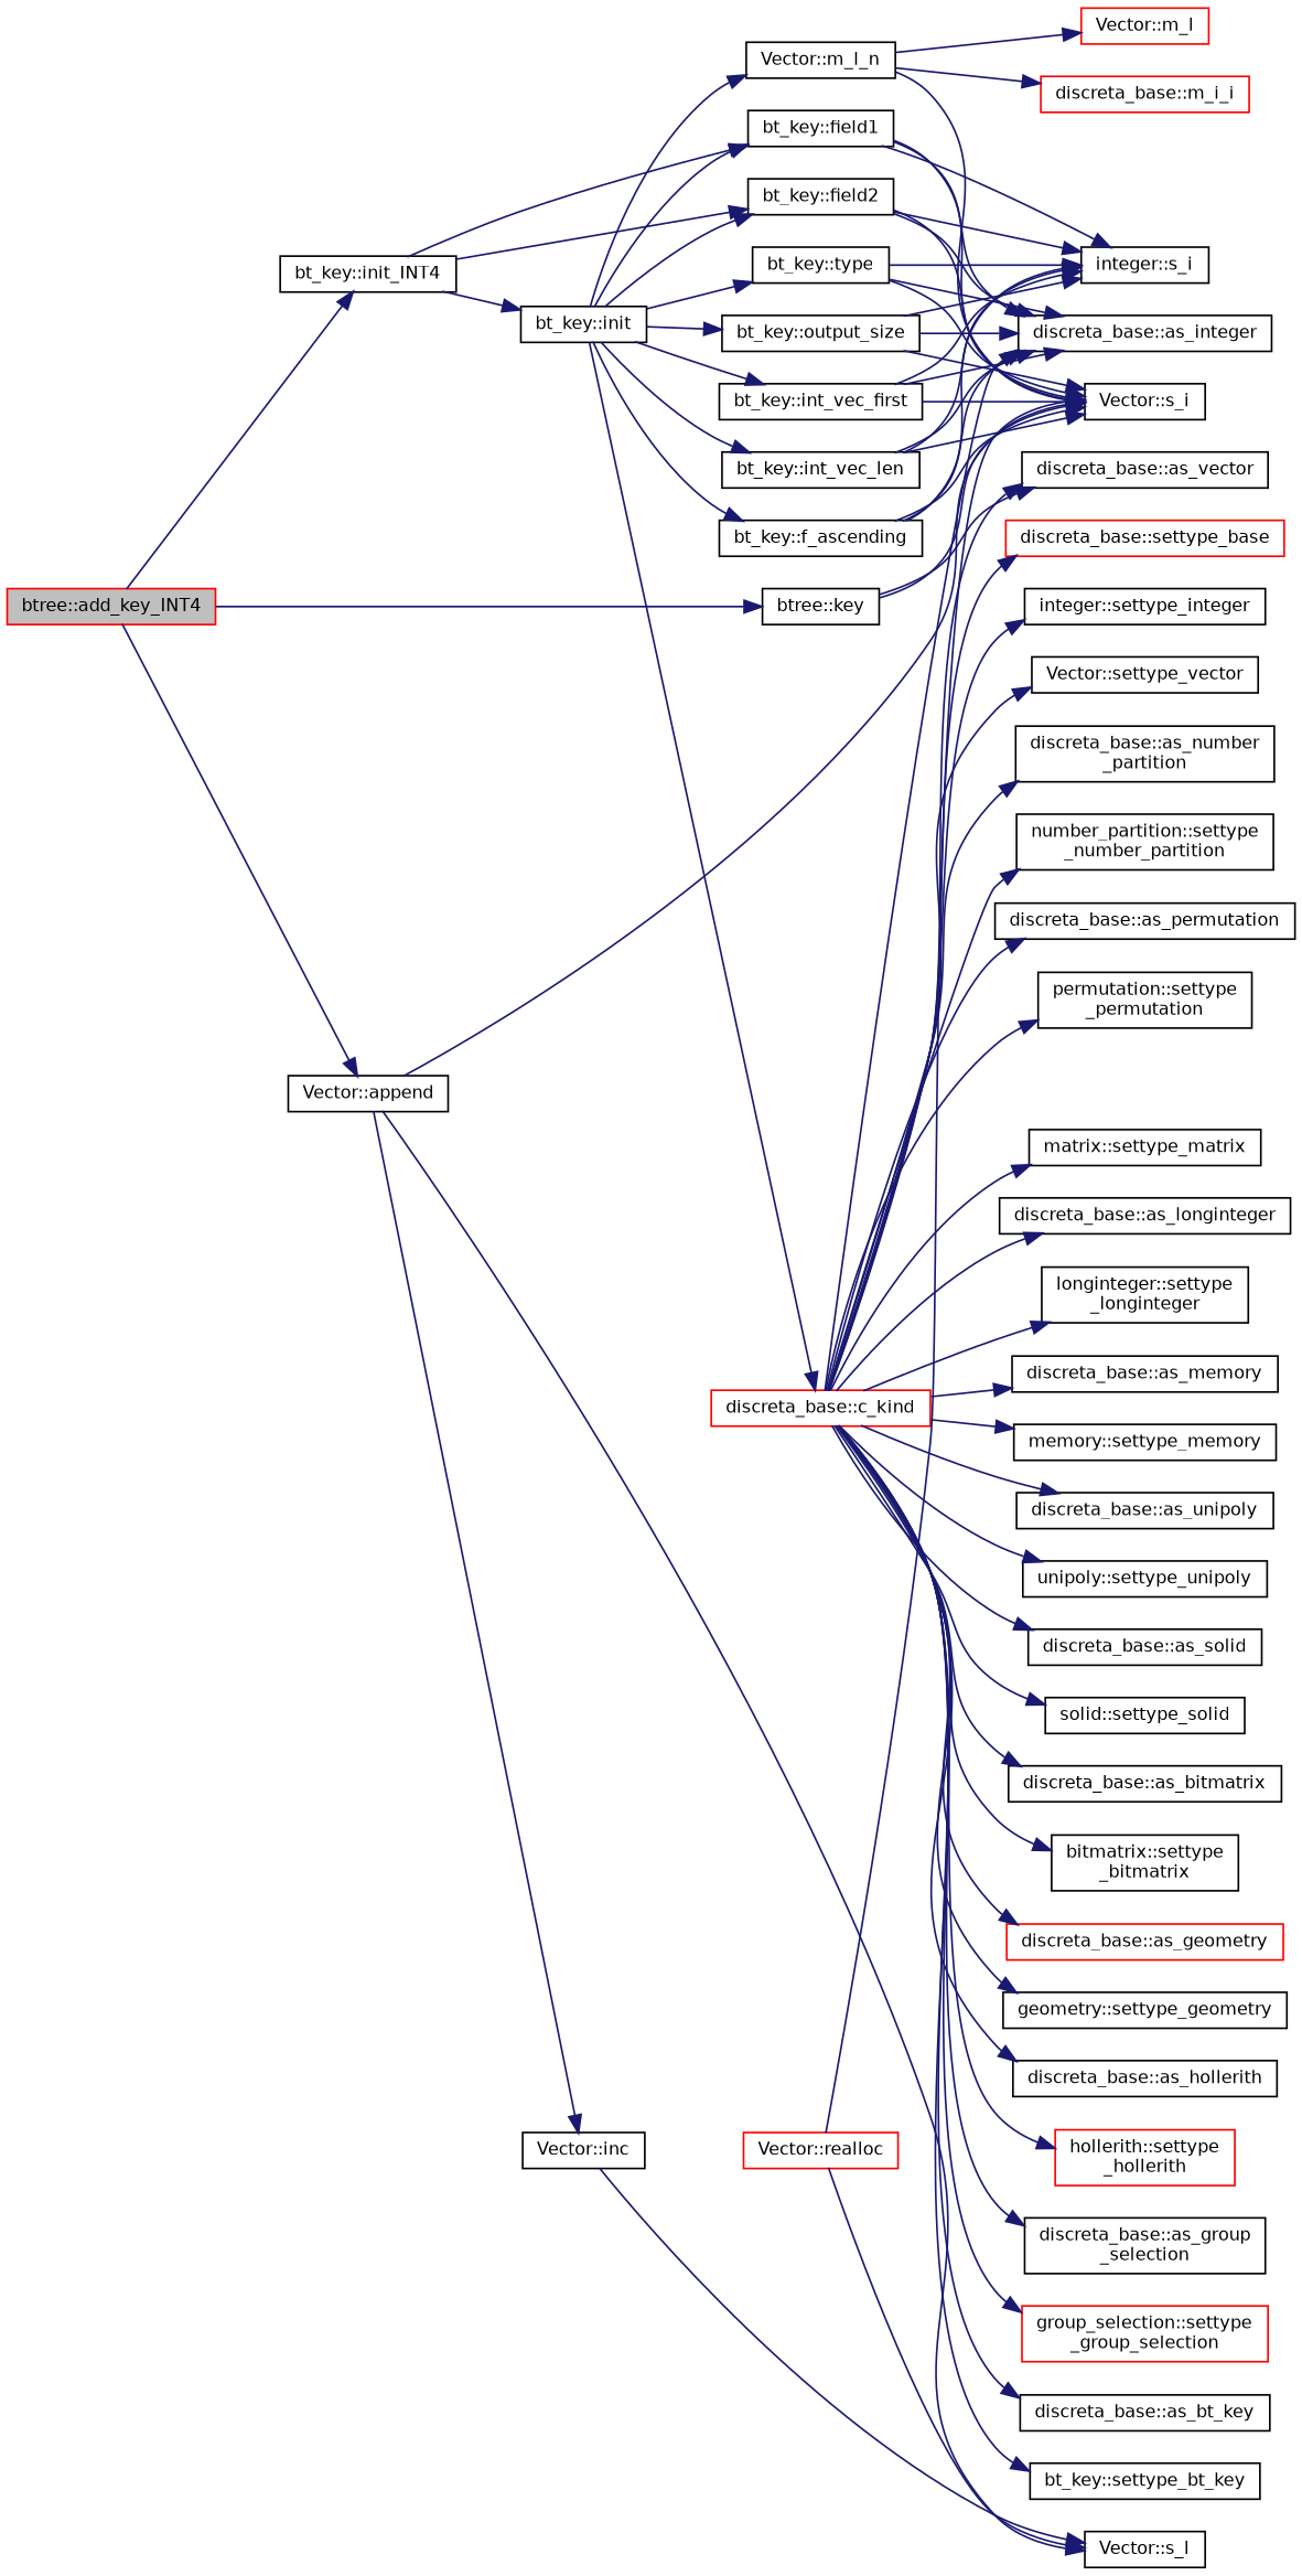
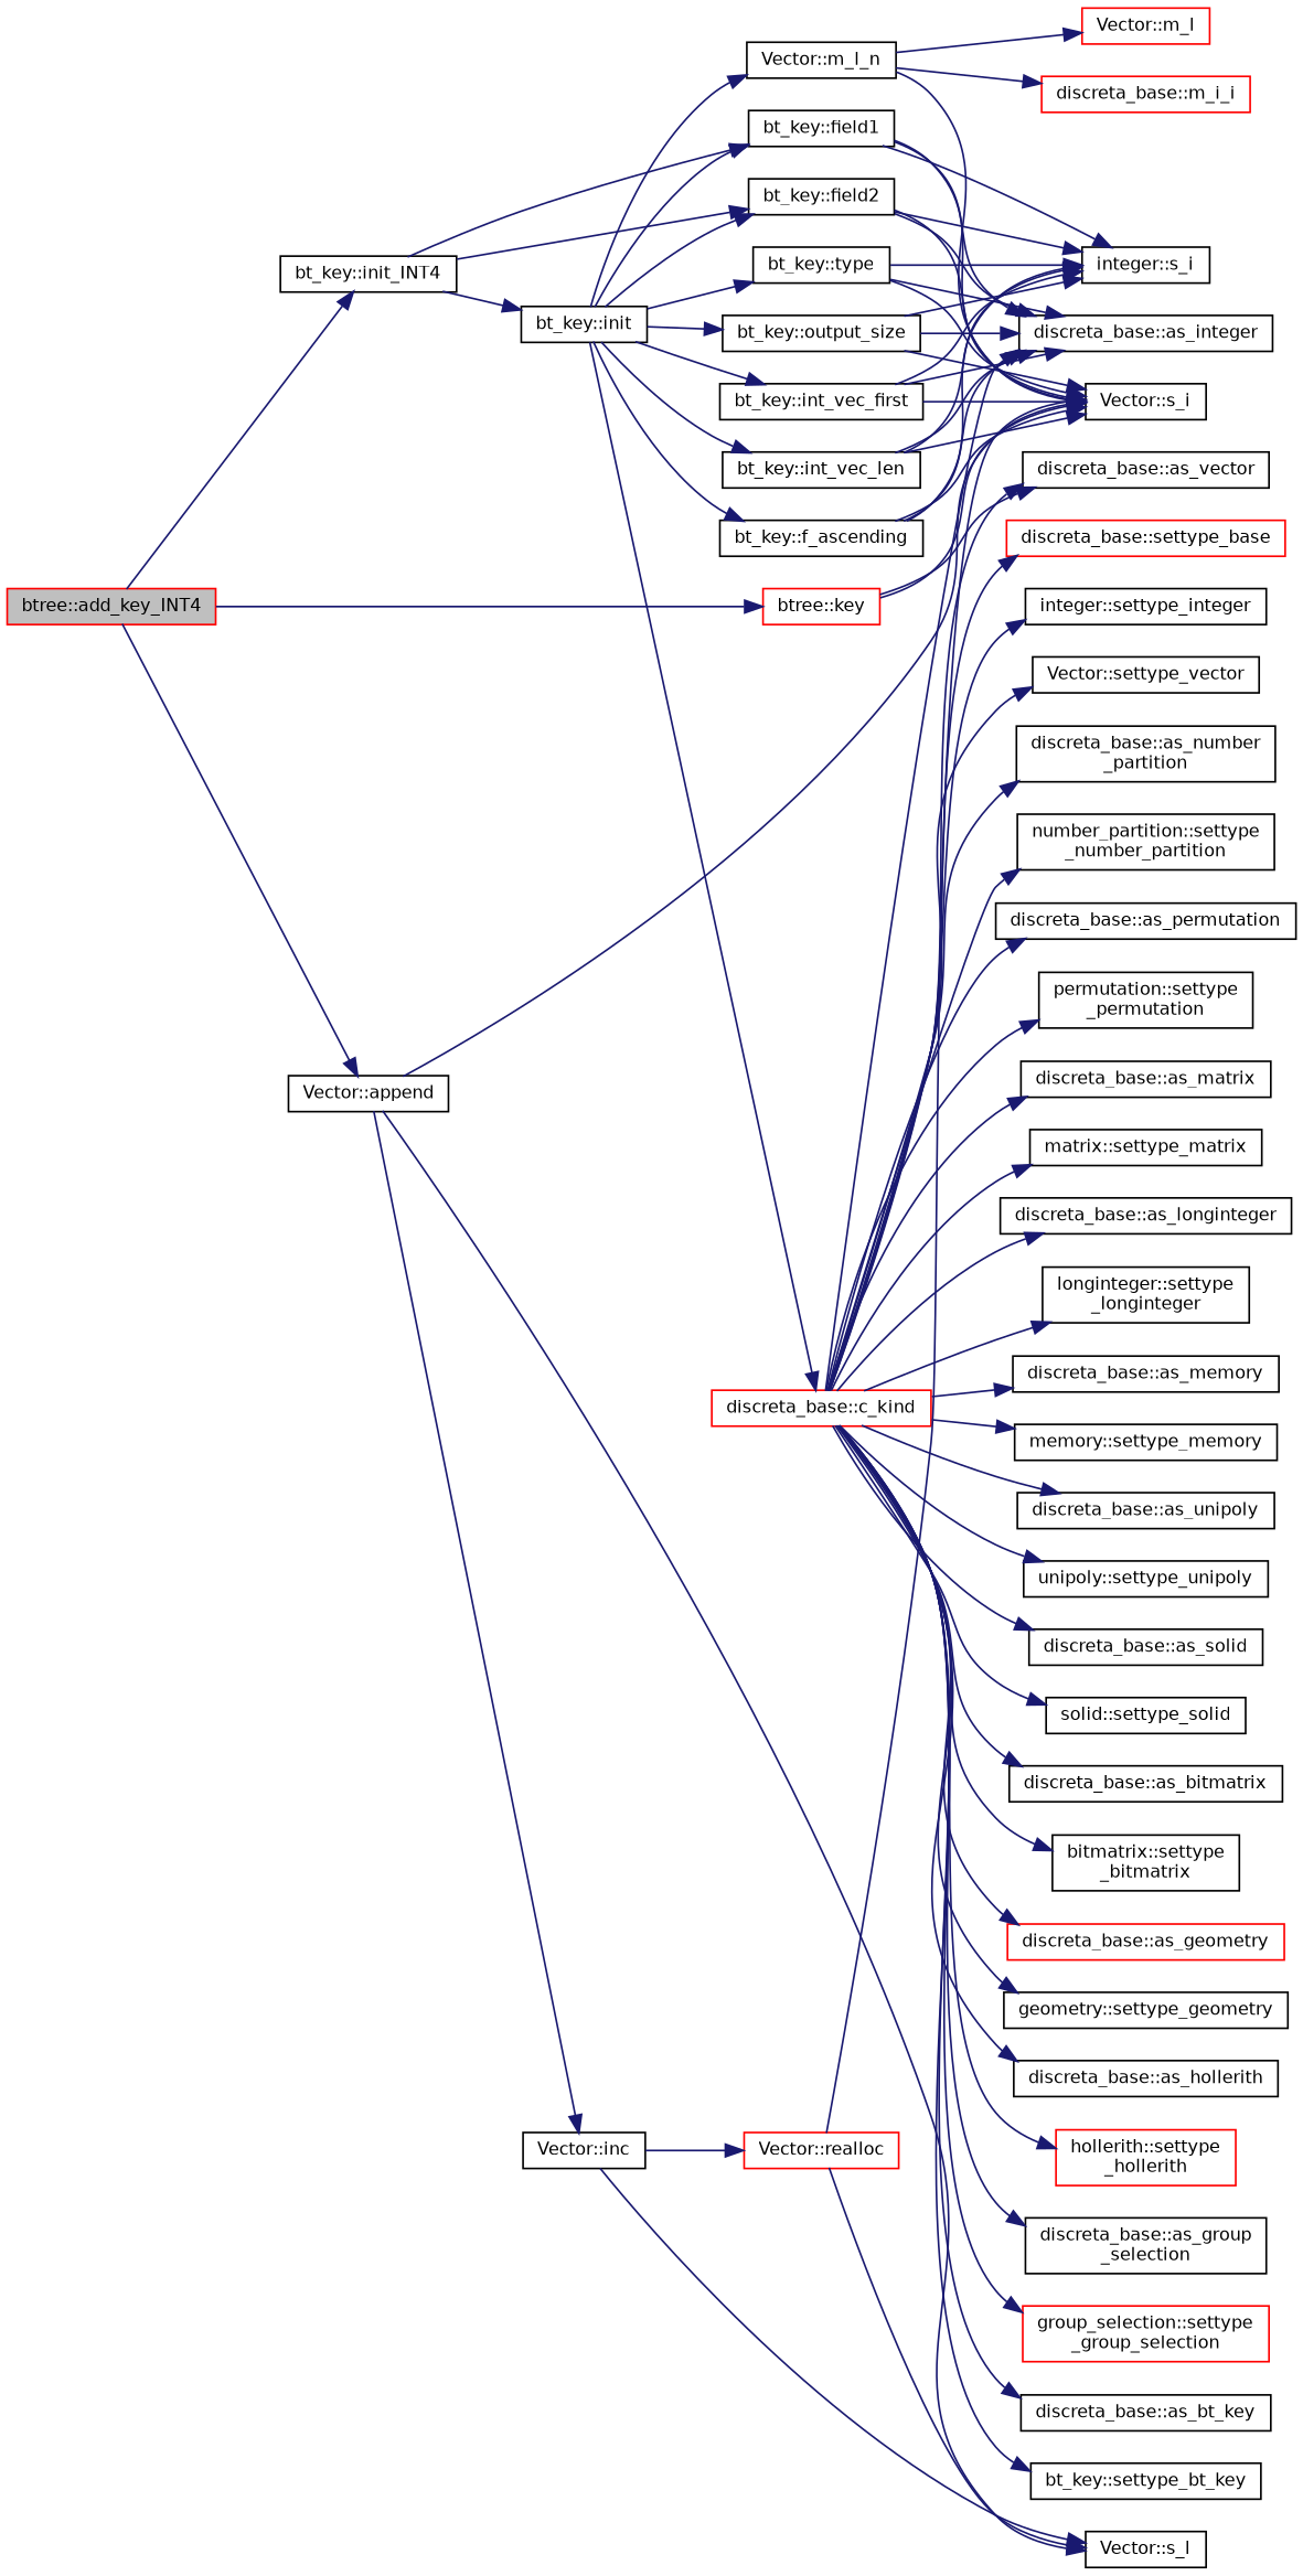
  digraph {
    rankdir=LR
    node [color=black fillcolor=white fontname=Helvetica fontsize=10 shape=record style=filled]
    edge [color=midnightblue fontname=Helvetica fontsize=10 labelfontname=Helvetica labelfontsize=10 style=solid]
    n1 [color=red fillcolor=grey75 fontcolor=black height=0.2 label="btree::add_key_INT4" width=0.4]
    n2 [height=0.2 label="bt_key::init_INT4" width=0.4]
-   n3 [height=0.2 label="btree::key" width=0.4]
+   n3 [color=red height=0.2 label="btree::key" width=0.4]
    n4 [height=0.2 label="Vector::append" width=0.4]
    n5 [height=0.2 label="bt_key::init" width=0.4]
    n6 [height=0.2 label="bt_key::field1" width=0.4]
    n7 [height=0.2 label="bt_key::field2" width=0.4]
    n8 [height=0.2 label="Vector::s_i" width=0.4]
    n9 [height=0.2 label="discreta_base::as_vector" width=0.4]
    n10 [height=0.2 label="Vector::s_l" width=0.4]
    n11 [height=0.2 label="Vector::inc" width=0.4]
    n12 [height=0.2 label="Vector::m_l_n" width=0.4]
    n13 [color=red height=0.2 label="discreta_base::c_kind" width=0.4]
    n14 [height=0.2 label="bt_key::type" width=0.4]
    n15 [height=0.2 label="bt_key::output_size" width=0.4]
    n16 [height=0.2 label="bt_key::int_vec_first" width=0.4]
    n17 [height=0.2 label="bt_key::int_vec_len" width=0.4]
    n18 [height=0.2 label="bt_key::f_ascending" width=0.4]
    n19 [height=0.2 label="discreta_base::as_integer" width=0.4]
    n20 [height=0.2 label="integer::s_i" width=0.4]
    n21 [color=red height=0.2 label="Vector::m_l" width=0.4]
    n22 [color=red height=0.2 label="discreta_base::m_i_i" width=0.4]
    n23 [color=red height=0.2 label="discreta_base::settype_base" width=0.4]
    n24 [height=0.2 label="integer::settype_integer" width=0.4]
    n25 [height=0.2 label="Vector::settype_vector" width=0.4]
    n26 [height=0.2 label="discreta_base::as_number\l_partition" width=0.4]
    n27 [height=0.2 label="number_partition::settype\l_number_partition" width=0.4]
    n28 [height=0.2 label="discreta_base::as_permutation" width=0.4]
    n29 [height=0.2 label="permutation::settype\l_permutation" width=0.4]
+   n30 [height=0.2 label="discreta_base::as_matrix" width=0.4]
    n31 [height=0.2 label="matrix::settype_matrix" width=0.4]
    n32 [height=0.2 label="discreta_base::as_longinteger" width=0.4]
    n33 [height=0.2 label="longinteger::settype\l_longinteger" width=0.4]
    n34 [height=0.2 label="discreta_base::as_memory" width=0.4]
    n35 [height=0.2 label="memory::settype_memory" width=0.4]
    n36 [height=0.2 label="discreta_base::as_unipoly" width=0.4]
    n37 [height=0.2 label="unipoly::settype_unipoly" width=0.4]
    n38 [height=0.2 label="discreta_base::as_solid" width=0.4]
    n39 [height=0.2 label="solid::settype_solid" width=0.4]
    n40 [height=0.2 label="discreta_base::as_bitmatrix" width=0.4]
    n41 [height=0.2 label="bitmatrix::settype\l_bitmatrix" width=0.4]
    n42 [color=red height=0.2 label="discreta_base::as_geometry" width=0.4]
    n43 [height=0.2 label="geometry::settype_geometry" width=0.4]
    n44 [height=0.2 label="discreta_base::as_hollerith" width=0.4]
    n45 [color=red height=0.2 label="hollerith::settype\l_hollerith" width=0.4]
    n46 [height=0.2 label="discreta_base::as_group\l_selection" width=0.4]
    n47 [color=red height=0.2 label="group_selection::settype\l_group_selection" width=0.4]
    n48 [height=0.2 label="discreta_base::as_bt_key" width=0.4]
    n49 [height=0.2 label="bt_key::settype_bt_key" width=0.4]
    n50 [color=red height=0.2 label="Vector::realloc" width=0.4]
    n1 -> n2
    n1 -> n3
    n1 -> n4
    n2 -> n5
    n2 -> n6
    n2 -> n7
    n3 -> n8
    n3 -> n9
    n4 -> n8
    n4 -> n10
    n4 -> n11
    n5 -> n6
    n5 -> n7
    n5 -> n12
    n5 -> n13
    n5 -> n14
    n5 -> n15
    n5 -> n16
    n5 -> n17
    n5 -> n18
    n6 -> n8
    n6 -> n19
    n6 -> n20
    n7 -> n8
    n7 -> n19
    n7 -> n20
    n11 -> n10
+   n11 -> n50
    n12 -> n8
    n12 -> n21
    n12 -> n22
    n13 -> n9
    n13 -> n19
    n13 -> n23
    n13 -> n24
    n13 -> n25
    n13 -> n26
    n13 -> n27
    n13 -> n28
    n13 -> n29
+   n13 -> n30
    n13 -> n31
    n13 -> n32
    n13 -> n33
    n13 -> n34
    n13 -> n35
    n13 -> n36
    n13 -> n37
    n13 -> n38
    n13 -> n39
    n13 -> n40
    n13 -> n41
    n13 -> n42
    n13 -> n43
    n13 -> n44
    n13 -> n45
    n13 -> n46
    n13 -> n47
    n13 -> n48
    n13 -> n49
    n14 -> n8
    n14 -> n19
    n14 -> n20
    n15 -> n8
    n15 -> n19
    n15 -> n20
    n16 -> n8
    n16 -> n19
    n16 -> n20
    n17 -> n8
    n17 -> n19
    n17 -> n20
    n18 -> n8
    n18 -> n19
    n18 -> n20
    n50 -> n8
    n50 -> n10
  }
